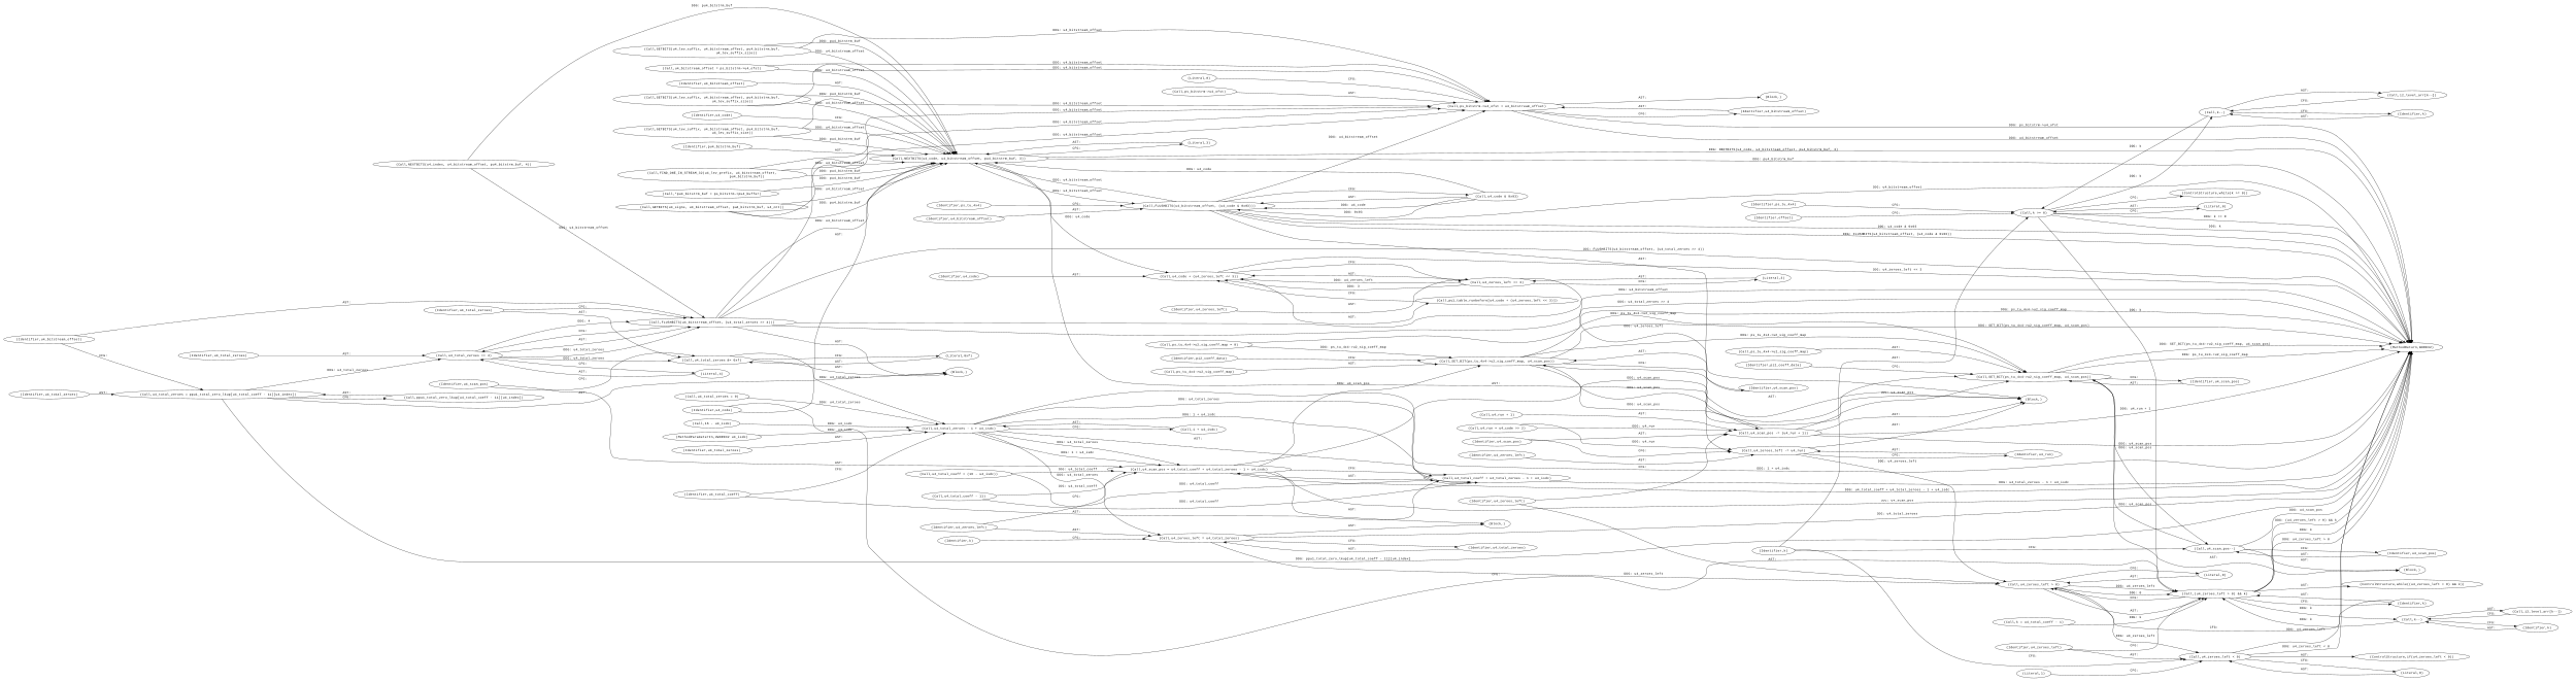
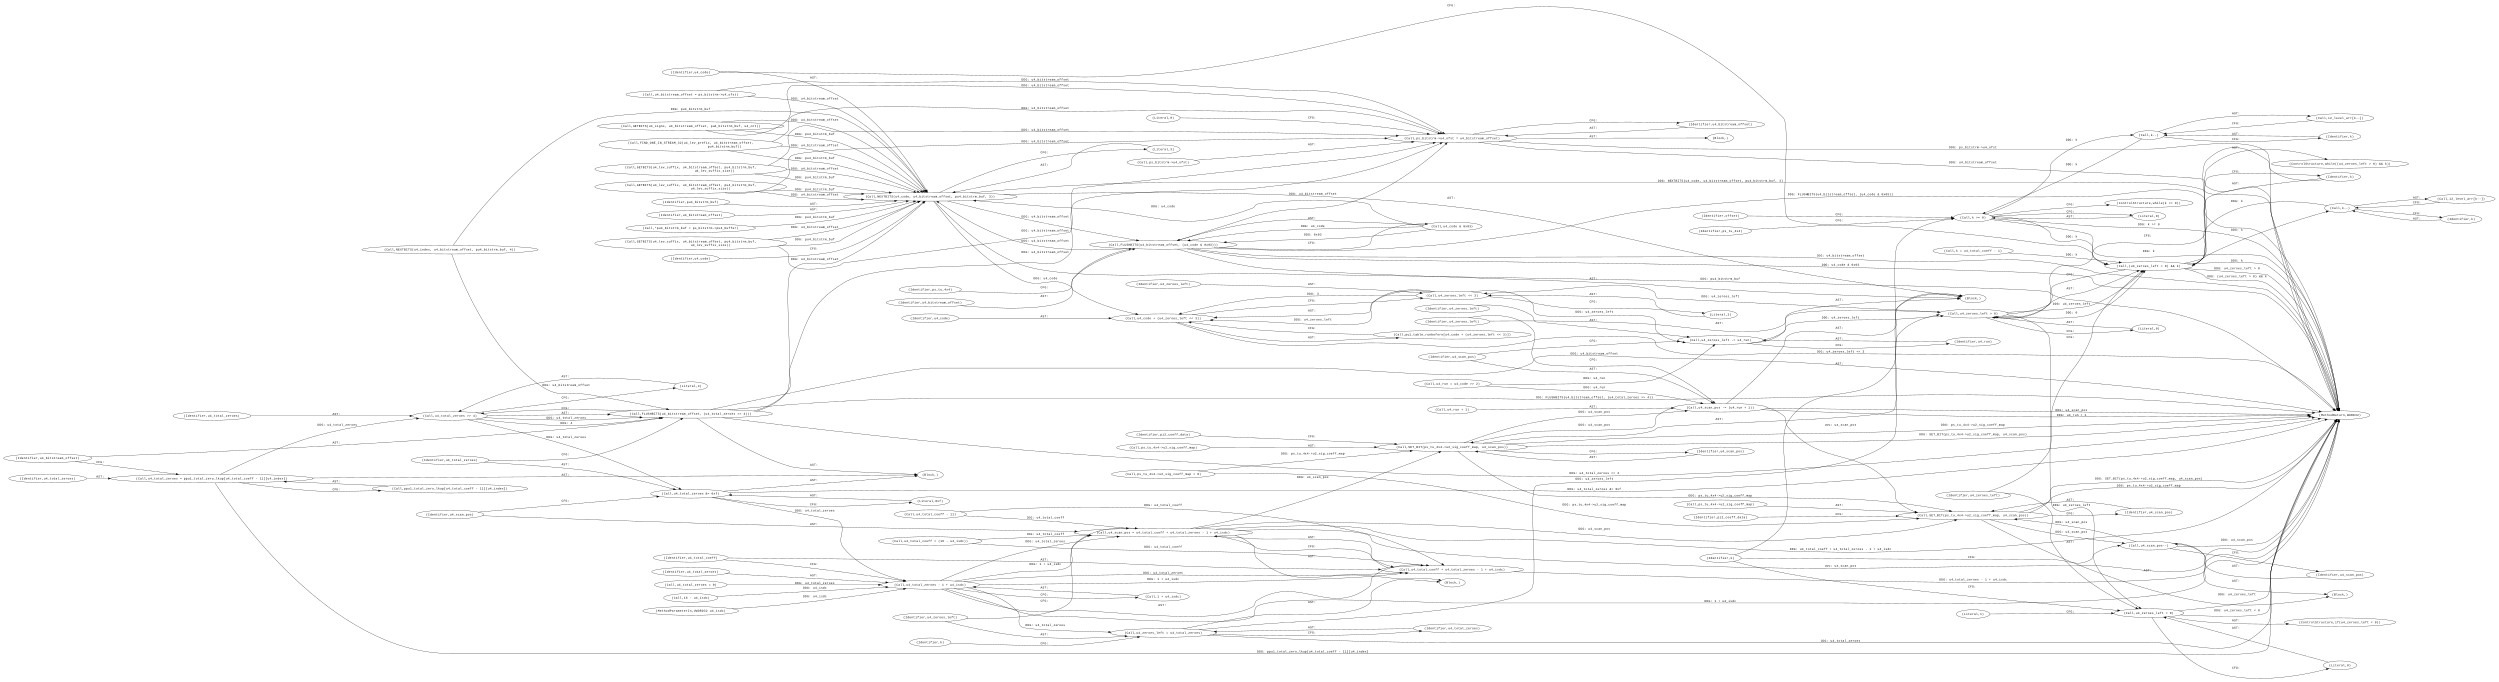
  digraph {
    fontname="Liberation Mono"
    rankdir=LR
    node [fontname="Liberation Mono"]
    edge [fontname="Liberation Mono"]
    n1 [label="(Call,u4_total_zeroes = ppu1_total_zero_lkup[u4_total_coeff - 11][u4_index])"]
    n2 [label="(Call,u4_total_zeroes >> 4)"]
    n3 [label="(Call,ppu1_total_zero_lkup[u4_total_coeff - 11][u4_index])"]
    n4 [label="(Block,)"]
    n5 [label="(MethodReturn,WORD32)"]
    n6 [label="(Call,FLUSHBITS(u4_bitstream_offset, (u4_total_zeroes >> 4)))"]
    n7 [label="(Call,u4_total_zeroes &= 0xf)"]
    n8 [label="(Literal,4)"]
    n9 [label="(Call,NEXTBITS(u4_code, u4_bitstream_offset, pu4_bitstrm_buf, 3))"]
    n10 [label="(Call,ps_bitstrm->u4_ofst = u4_bitstream_offset)"]
    n11 [label="(Call,u4_total_zeroes - 1 + u4_isdc)"]
    n12 [label="(Literal,0xf)"]
    n13 [label="(Call,u4_code + (u4_zeroes_left << 3))"]
    n14 [label="(Call,FLUSHBITS(u4_bitstream_offset, (u4_code & 0x03)))"]
    n15 [label="(Literal,3)"]
    n16 [label="(Block,)"]
    n17 [label="(Block,)"]
    n18 [label="(Identifier,u4_bitstream_offset)"]
    n19 [label="(Call,u4_zeroes_left << 3)"]
    n20 [label="(Call,pu1_table_runbefore[u4_code + (u4_zeroes_left << 3)])"]
    n21 [label="(Call,u4_code & 0x03)"]
    n22 [label="(Call,u4_zeroes_left -= u4_run)"]
    n23 [label="(Literal,3)"]
    n24 [label="(Call,u4_scan_pos = u4_total_coeff + u4_total_zeroes - 1 + u4_isdc)"]
    n25 [label="(Call,u4_total_coeff + u4_total_zeroes - 1 + u4_isdc)"]
    n26 [label="(Call,u4_zeroes_left = u4_total_zeroes)"]
    n27 [label="(Call,1 + u4_isdc)"]
    n28 [label="(Call,SET_BIT(ps_tu_4x4->u2_sig_coeff_map, u4_scan_pos))"]
    n29 [label="(Call,SET_BIT(ps_tu_4x4->u2_sig_coeff_map, u4_scan_pos))"]
    n30 [label="(Block,)"]
    n31 [label="(Call,u4_zeroes_left > 0)"]
    n32 [label="(Identifier,u4_total_zeroes)"]
    n33 [label="(Call,u4_scan_pos -= (u4_run + 1))"]
    n34 [label="(Identifier,u4_scan_pos)"]
    n35 [label="(Call,u4_scan_pos--)"]
    n36 [label="(Block,)"]
    n37 [label="(Identifier,u4_scan_pos)"]
    n38 [label="(Call,u4_run + 1)"]
    n39 [label="(Identifier,u4_scan_pos)"]
    n40 [label="(Call,(u4_zeroes_left > 0) && k)"]
    n41 [label="(Call,u4_zeroes_left < 0)"]
    n42 [label="(Literal,0)"]
    n43 [label="(Call,k--)"]
    n44 [label="(Identifier,k)"]
    n45 [label="(ControlStructure,while((u4_zeroes_left > 0) && k))"]
    n46 [label="(ControlStructure,if(u4_zeroes_left < 0))"]
    n47 [label="(Literal,0)"]
    n48 [label="(Call,i2_level_arr[k--])"]
    n49 [label="(Identifier,k)"]
    n50 [label="(Call,k >= 0)"]
    n51 [label="(Call,k--)"]
    n52 [label="(Literal,0)"]
    n53 [label="(ControlStructure,while(k >= 0))"]
    n54 [label="(Call,i2_level_arr[k--])"]
    n55 [label="(Identifier,k)"]
    n56 [label="(Identifier,u4_run)"]
    n57 [label="(Call,GETBITS(u4_lev_suffix, u4_bitstream_offset, pu4_bitstrm_buf,\n                        u4_lev_suffix_size))"]
    n58 [label="(Identifier,ps_tu_4x4)"]
    n59 [label="(Call,ps_tu_4x4->u2_sig_coeff_map)"]
    n60 [label="(Call,ps_tu_4x4->u2_sig_coeff_map)"]
    n61 [label="(Identifier,pi2_coeff_data)"]
    n62 [label="(Identifier,u4_zeroes_left)"]
    n63 [label="(Call,u4_total_zeroes = 0)"]
    n64 [label="(Call,16 - u4_isdc)"]
    n65 [label="(Identifier,u4_bitstream_offset)"]
    n66 [label="(Literal,0)"]
    n67 [label="(Call,NEXTBITS(u4_index, u4_bitstream_offset, pu4_bitstrm_buf, 4))"]
    n68 [label="(Call,u4_total_coeff < (16 - u4_isdc))"]
    n69 [label="(Identifier,offset)"]
    n70 [label="(Identifier,ps_tu_4x4)"]
    n71 [label="(Call,ps_bitstrm->u4_ofst)"]
    n72 [label="(Call,ps_tu_4x4->u2_sig_coeff_map = 0)"]
    n73 [label="(Call,GETBITS(u4_lev_suffix, u4_bitstream_offset, pu4_bitstrm_buf,\n                    u4_lev_suffix_size))"]
    n74 [label="(Call,GETBITS(u4_lev_suffix, u4_bitstream_offset, pu4_bitstrm_buf,\n                    u4_lev_suffix_size))"]
    n75 [label="(Literal,1)"]
    n76 [label="(Identifier,u4_bitstream_offset)"]
    n77 [label="(Call,FIND_ONE_IN_STREAM_32(u4_lev_prefix, u4_bitstream_offset,\n                                  pu4_bitstrm_buf))"]
    n78 [label="(Identifier,k)"]
    n79 [label="(Identifier,u4_total_coeff)"]
    n80 [label="(Identifier,u4_code)"]
    n81 [label="(Identifier,u4_total_zeroes)"]
    n82 [label="(Identifier,u4_code)"]
    n83 [label="(Identifier,u4_scan_pos)"]
    n84 [label="(Identifier,u4_zeroes_left)"]
    n85 [label="(MethodParameterIn,UWORD32 u4_isdc)"]
    n86 [label="(Call,u4_total_coeff - 11)"]
    n87 [label="(Call,k = u4_total_coeff - 1)"]
    n88 [label="(Call,GETBITS(u4_signs, u4_bitstream_offset, pu4_bitstrm_buf, u4_cnt))"]
    n89 [label="(Identifier,pu4_bitstrm_buf)"]
    n90 [label="(Identifier,u4_zeroes_left)"]
    n91 [label="(Identifier,u4_scan_pos)"]
    n92 [label="(Identifier,u4_zeroes_left)"]
    n93 [label="(Identifier,u4_total_zeroes)"]
    n94 [label="(Identifier,u4_total_zeroes)"]
    n95 [label="(Identifier,k)"]
    n96 [label="(Call,u4_run = u4_code >> 2)"]
    n97 [label="(Identifier,pi2_coeff_data)"]
    n98 [label="(Identifier,u4_zeroes_left)"]
    n99 [label="(Call,u4_bitstream_offset = ps_bitstrm->u4_ofst)"]
    n100 [label="(Identifier,u4_total_zeroes)"]
    n101 [label="(Identifier,u4_bitstream_offset)"]
    n102 [label="(Identifier,u4_code)"]
    n103 [label="(Call,*pu4_bitstrm_buf = ps_bitstrm->pu4_buffer)"]
    n1 -> n2 [label="DDG: u4_total_zeroes"]
    n1 -> n3 [label="CFG: "]
    n1 -> n4 [label="AST: "]
    n1 -> n5 [label="DDG: ppu1_total_zero_lkup[u4_total_coeff - 11][u4_index]"]
    n2 -> n6 [label="AST: "]
    n2 -> n6 [label="DDG: u4_total_zeroes"]
    n2 -> n6 [label="DDG: 4"]
    n2 -> n7 [label="DDG: u4_total_zeroes"]
    n2 -> n8 [label="CFG: "]
    n3 -> n1 [label="AST: "]
    n6 -> n2 [label="CFG: "]
    n6 -> n4 [label="AST: "]
    n6 -> n5 [label="DDG: u4_total_zeroes >> 4"]
    n6 -> n5 [label="DDG: FLUSHBITS(u4_bitstream_offset, (u4_total_zeroes >> 4))"]
    n6 -> n5 [label="DDG: u4_bitstream_offset"]
    n6 -> n9 [label="DDG: u4_bitstream_offset"]
    n6 -> n10 [label="DDG: u4_bitstream_offset"]
    n7 -> n4 [label="AST: "]
+   n7 -> n5 [label="DDG: u4_total_zeroes &= 0xf"]
    n7 -> n11 [label="DDG: u4_total_zeroes"]
    n7 -> n12 [label="CFG: "]
    n8 -> n2 [label="AST: "]
    n9 -> n5 [label="DDG: NEXTBITS(u4_code, u4_bitstream_offset, pu4_bitstrm_buf, 3)"]
    n9 -> n5 [label="DDG: pu4_bitstrm_buf"]
    n9 -> n13 [label="DDG: u4_code"]
    n9 -> n14 [label="DDG: u4_bitstream_offset"]
    n9 -> n15 [label="CFG: "]
    n9 -> n16 [label="AST: "]
    n10 -> n5 [label="DDG: ps_bitstrm->u4_ofst"]
    n10 -> n5 [label="DDG: u4_bitstream_offset"]
    n10 -> n17 [label="AST: "]
    n10 -> n18 [label="CFG: "]
    n11 -> n5 [label="DDG: 1 + u4_isdc"]
    n11 -> n24 [label="DDG: u4_total_zeroes"]
    n11 -> n24 [label="DDG: 1 + u4_isdc"]
    n11 -> n25 [label="AST: "]
    n11 -> n25 [label="DDG: u4_total_zeroes"]
    n11 -> n25 [label="DDG: 1 + u4_isdc"]
    n11 -> n26 [label="DDG: u4_total_zeroes"]
    n11 -> n27 [label="CFG: "]
    n12 -> n7 [label="AST: "]
    n13 -> n5 [label="DDG: u4_zeroes_left << 3"]
    n13 -> n19 [label="CFG: "]
    n13 -> n20 [label="AST: "]
    n14 -> n5 [label="DDG: u4_bitstream_offset"]
    n14 -> n5 [label="DDG: u4_code & 0x03"]
    n14 -> n5 [label="DDG: FLUSHBITS(u4_bitstream_offset, (u4_code & 0x03))"]
    n14 -> n9 [label="DDG: u4_bitstream_offset"]
    n14 -> n10 [label="DDG: u4_bitstream_offset"]
    n14 -> n16 [label="AST: "]
    n14 -> n21 [label="CFG: "]
    n15 -> n9 [label="AST: "]
    n18 -> n10 [label="AST: "]
    n19 -> n13 [label="AST: "]
    n19 -> n13 [label="DDG: u4_zeroes_left"]
    n19 -> n13 [label="DDG: 3"]
    n19 -> n22 [label="DDG: u4_zeroes_left"]
    n19 -> n23 [label="CFG: "]
    n20 -> n13 [label="CFG: "]
    n21 -> n9 [label="DDG: u4_code"]
    n21 -> n14 [label="AST: "]
    n21 -> n14 [label="DDG: u4_code"]
    n21 -> n14 [label="DDG: 0x03"]
    n22 -> n16 [label="AST: "]
    n22 -> n31 [label="DDG: u4_zeroes_left"]
    n22 -> n56 [label="CFG: "]
    n23 -> n19 [label="AST: "]
    n24 -> n5 [label="DDG: u4_total_coeff + u4_total_zeroes - 1 + u4_isdc"]
    n24 -> n5 [label="DDG: u4_scan_pos"]
    n24 -> n25 [label="CFG: "]
    n24 -> n28 [label="DDG: u4_scan_pos"]
    n24 -> n29 [label="DDG: u4_scan_pos"]
    n24 -> n30 [label="AST: "]
    n25 -> n5 [label="DDG: u4_total_zeroes - 1 + u4_isdc"]
    n25 -> n24 [label="AST: "]
    n26 -> n5 [label="DDG: u4_total_zeroes"]
    n26 -> n30 [label="AST: "]
    n26 -> n31 [label="DDG: u4_zeroes_left"]
    n26 -> n32 [label="CFG: "]
    n27 -> n11 [label="AST: "]
    n28 -> n5 [label="DDG: ps_tu_4x4->u2_sig_coeff_map"]
    n28 -> n5 [label="DDG: SET_BIT(ps_tu_4x4->u2_sig_coeff_map, u4_scan_pos)"]
    n28 -> n16 [label="AST: "]
    n28 -> n29 [label="DDG: ps_tu_4x4->u2_sig_coeff_map"]
    n28 -> n33 [label="DDG: u4_scan_pos"]
    n28 -> n34 [label="CFG: "]
    n29 -> n5 [label="DDG: SET_BIT(ps_tu_4x4->u2_sig_coeff_map, u4_scan_pos)"]
    n29 -> n5 [label="DDG: ps_tu_4x4->u2_sig_coeff_map"]
    n29 -> n35 [label="DDG: u4_scan_pos"]
    n29 -> n36 [label="AST: "]
    n29 -> n37 [label="CFG: "]
+   n31 -> n19 [label="DDG: u4_zeroes_left"]
    n31 -> n40 [label="AST: "]
    n31 -> n40 [label="DDG: u4_zeroes_left"]
    n31 -> n40 [label="DDG: 0"]
    n31 -> n41 [label="DDG: u4_zeroes_left"]
    n31 -> n42 [label="CFG: "]
    n32 -> n26 [label="AST: "]
    n33 -> n5 [label="DDG: u4_scan_pos"]
    n33 -> n5 [label="DDG: u4_run + 1"]
    n33 -> n16 [label="AST: "]
    n33 -> n28 [label="DDG: u4_scan_pos"]
    n33 -> n29 [label="DDG: u4_scan_pos"]
    n34 -> n28 [label="AST: "]
    n35 -> n5 [label="DDG: u4_scan_pos"]
    n35 -> n29 [label="DDG: u4_scan_pos"]
    n35 -> n36 [label="AST: "]
    n35 -> n39 [label="CFG: "]
    n37 -> n29 [label="AST: "]
    n38 -> n33 [label="AST: "]
    n39 -> n35 [label="AST: "]
    n40 -> n5 [label="DDG: (u4_zeroes_left > 0) && k"]
    n40 -> n5 [label="DDG: k"]
    n40 -> n5 [label="DDG: u4_zeroes_left > 0"]
    n40 -> n31 [label="CFG: "]
    n40 -> n43 [label="DDG: k"]
    n40 -> n44 [label="CFG: "]
    n40 -> n45 [label="AST: "]
    n41 -> n5 [label="DDG: u4_zeroes_left"]
    n41 -> n5 [label="DDG: u4_zeroes_left < 0"]
    n41 -> n46 [label="AST: "]
    n41 -> n47 [label="CFG: "]
    n42 -> n31 [label="AST: "]
    n43 -> n40 [label="DDG: k"]
    n43 -> n48 [label="AST: "]
    n43 -> n49 [label="CFG: "]
    n44 -> n31 [label="CFG: "]
    n44 -> n40 [label="AST: "]
    n47 -> n41 [label="AST: "]
    n48 -> n43 [label="CFG: "]
    n49 -> n43 [label="AST: "]
    n50 -> n5 [label="DDG: k >= 0"]
    n50 -> n5 [label="DDG: k"]
    n50 -> n40 [label="DDG: k"]
    n50 -> n51 [label="DDG: k"]
    n50 -> n52 [label="CFG: "]
    n50 -> n53 [label="CFG: "]
    n51 -> n50 [label="DDG: k"]
    n51 -> n54 [label="AST: "]
    n51 -> n55 [label="CFG: "]
    n52 -> n50 [label="AST: "]
    n54 -> n51 [label="CFG: "]
    n55 -> n51 [label="AST: "]
    n56 -> n22 [label="AST: "]
    n57 -> n9 [label="DDG: u4_bitstream_offset"]
    n57 -> n9 [label="DDG: pu4_bitstrm_buf"]
    n57 -> n10 [label="DDG: u4_bitstream_offset"]
    n58 -> n50 [label="CFG: "]
    n59 -> n29 [label="AST: "]
    n60 -> n28 [label="AST: "]
    n61 -> n28 [label="CFG: "]
    n62 -> n22 [label="AST: "]
    n63 -> n11 [label="DDG: u4_total_zeroes"]
    n64 -> n11 [label="DDG: u4_isdc"]
    n65 -> n14 [label="AST: "]
    n66 -> n10 [label="CFG: "]
    n67 -> n6 [label="DDG: u4_bitstream_offset"]
    n67 -> n9 [label="DDG: pu4_bitstrm_buf"]
    n68 -> n24 [label="DDG: u4_total_coeff"]
    n68 -> n25 [label="DDG: u4_total_coeff"]
    n69 -> n50 [label="CFG: "]
    n70 -> n14 [label="CFG: "]
    n71 -> n10 [label="AST: "]
    n72 -> n28 [label="DDG: ps_tu_4x4->u2_sig_coeff_map"]
    n72 -> n29 [label="DDG: ps_tu_4x4->u2_sig_coeff_map"]
    n73 -> n9 [label="DDG: u4_bitstream_offset"]
    n73 -> n9 [label="DDG: pu4_bitstrm_buf"]
    n73 -> n10 [label="DDG: u4_bitstream_offset"]
    n74 -> n9 [label="DDG: u4_bitstream_offset"]
    n74 -> n9 [label="DDG: pu4_bitstrm_buf"]
    n74 -> n10 [label="DDG: u4_bitstream_offset"]
    n75 -> n41 [label="CFG: "]
    n76 -> n9 [label="AST: "]
    n77 -> n9 [label="DDG: u4_bitstream_offset"]
    n77 -> n9 [label="DDG: pu4_bitstrm_buf"]
    n77 -> n10 [label="DDG: u4_bitstream_offset"]
    n78 -> n26 [label="CFG: "]
    n79 -> n11 [label="CFG: "]
    n79 -> n25 [label="AST: "]
    n80 -> n9 [label="AST: "]
    n80 -> n40 [label="CFG: "]
    n81 -> n2 [label="AST: "]
    n82 -> n9 [label="CFG: "]
    n83 -> n7 [label="CFG: "]
    n83 -> n24 [label="AST: "]
    n84 -> n31 [label="AST: "]
    n84 -> n33 [label="CFG: "]
    n85 -> n11 [label="DDG: u4_isdc"]
    n86 -> n24 [label="DDG: u4_total_coeff"]
    n86 -> n25 [label="DDG: u4_total_coeff"]
    n87 -> n40 [label="DDG: k"]
    n88 -> n9 [label="DDG: u4_bitstream_offset"]
    n88 -> n9 [label="DDG: pu4_bitstrm_buf"]
    n88 -> n10 [label="DDG: u4_bitstream_offset"]
    n89 -> n9 [label="AST: "]
    n90 -> n24 [label="CFG: "]
    n90 -> n26 [label="AST: "]
    n91 -> n22 [label="CFG: "]
    n91 -> n33 [label="AST: "]
    n92 -> n19 [label="AST: "]
    n93 -> n11 [label="AST: "]
    n94 -> n1 [label="AST: "]
    n95 -> n35 [label="CFG: "]
    n95 -> n41 [label="CFG: "]
    n95 -> n50 [label="AST: "]
    n96 -> n22 [label="DDG: u4_run"]
    n96 -> n33 [label="DDG: u4_run"]
    n97 -> n29 [label="CFG: "]
    n98 -> n40 [label="CFG: "]
    n98 -> n41 [label="AST: "]
    n99 -> n9 [label="DDG: u4_bitstream_offset"]
    n99 -> n10 [label="DDG: u4_bitstream_offset"]
    n100 -> n6 [label="CFG: "]
    n100 -> n7 [label="AST: "]
    n101 -> n1 [label="CFG: "]
    n101 -> n6 [label="AST: "]
    n102 -> n13 [label="AST: "]
    n103 -> n9 [label="DDG: pu4_bitstrm_buf"]
  }
